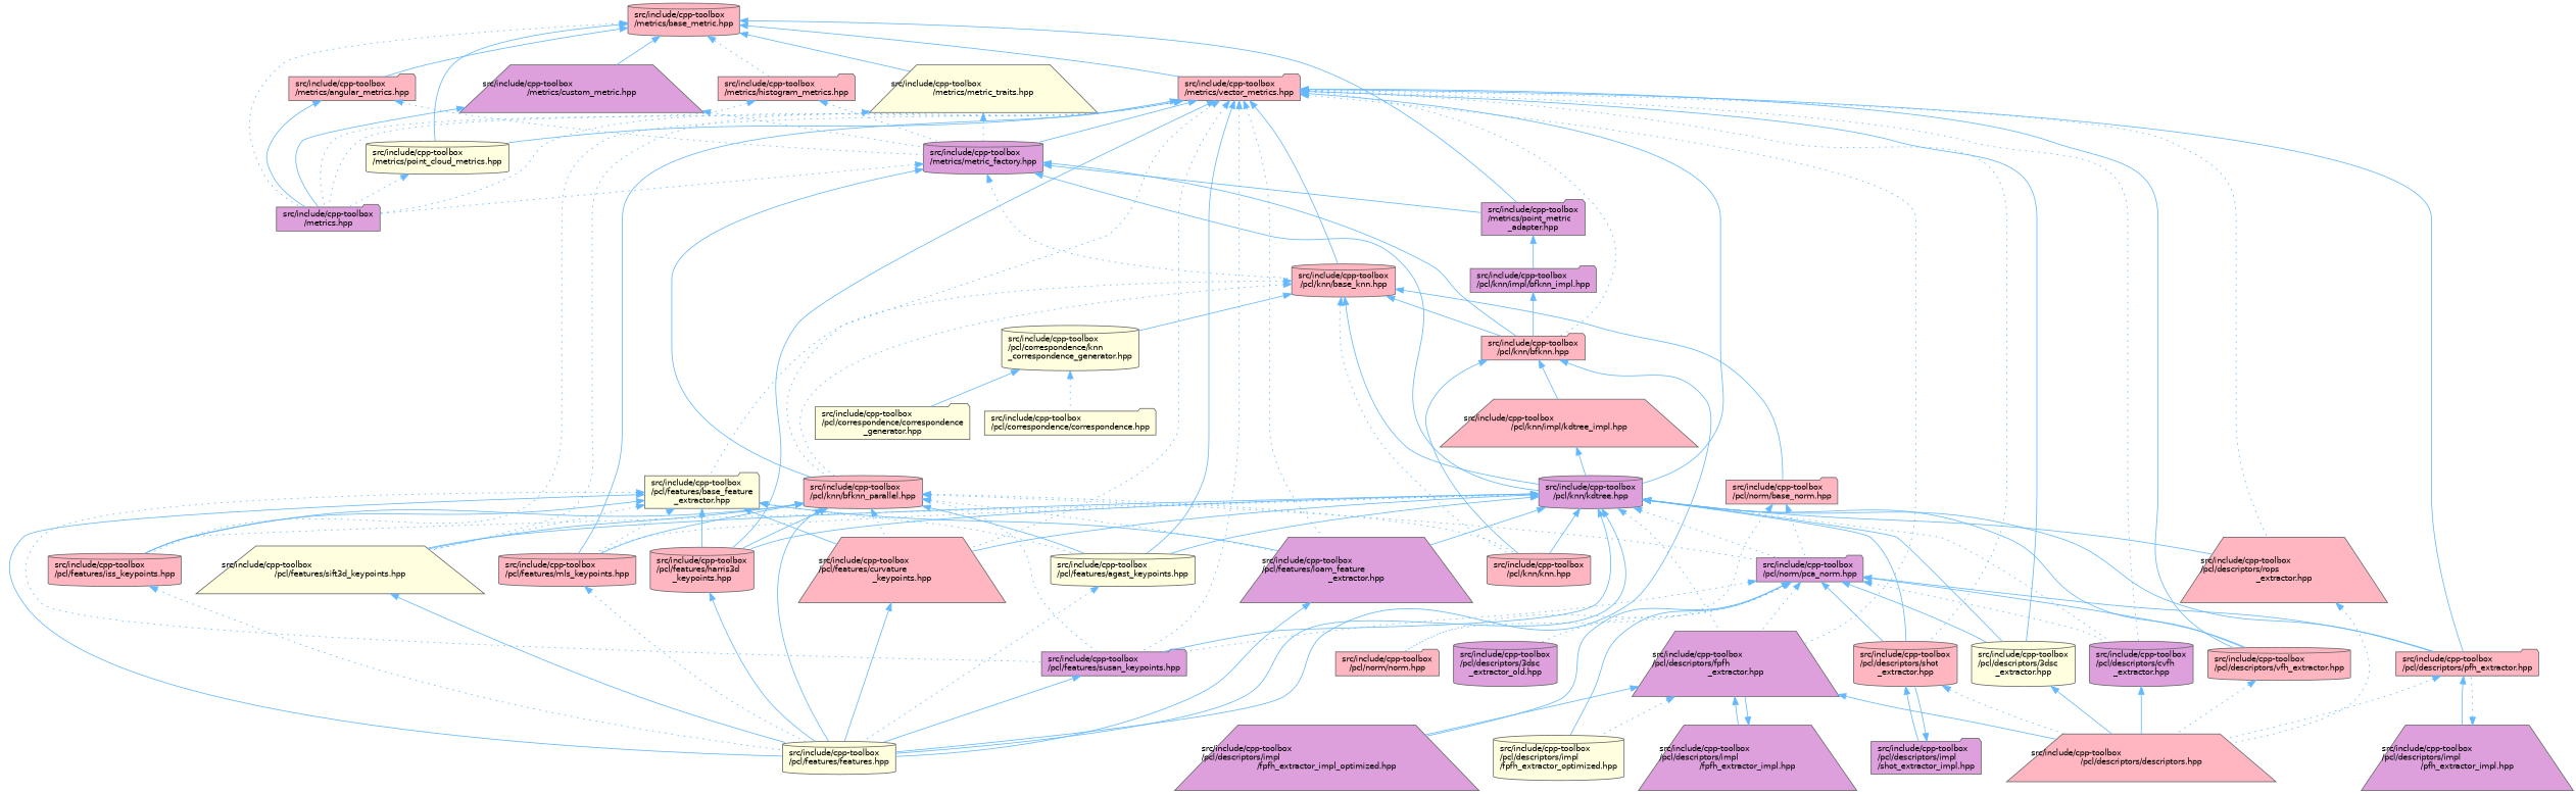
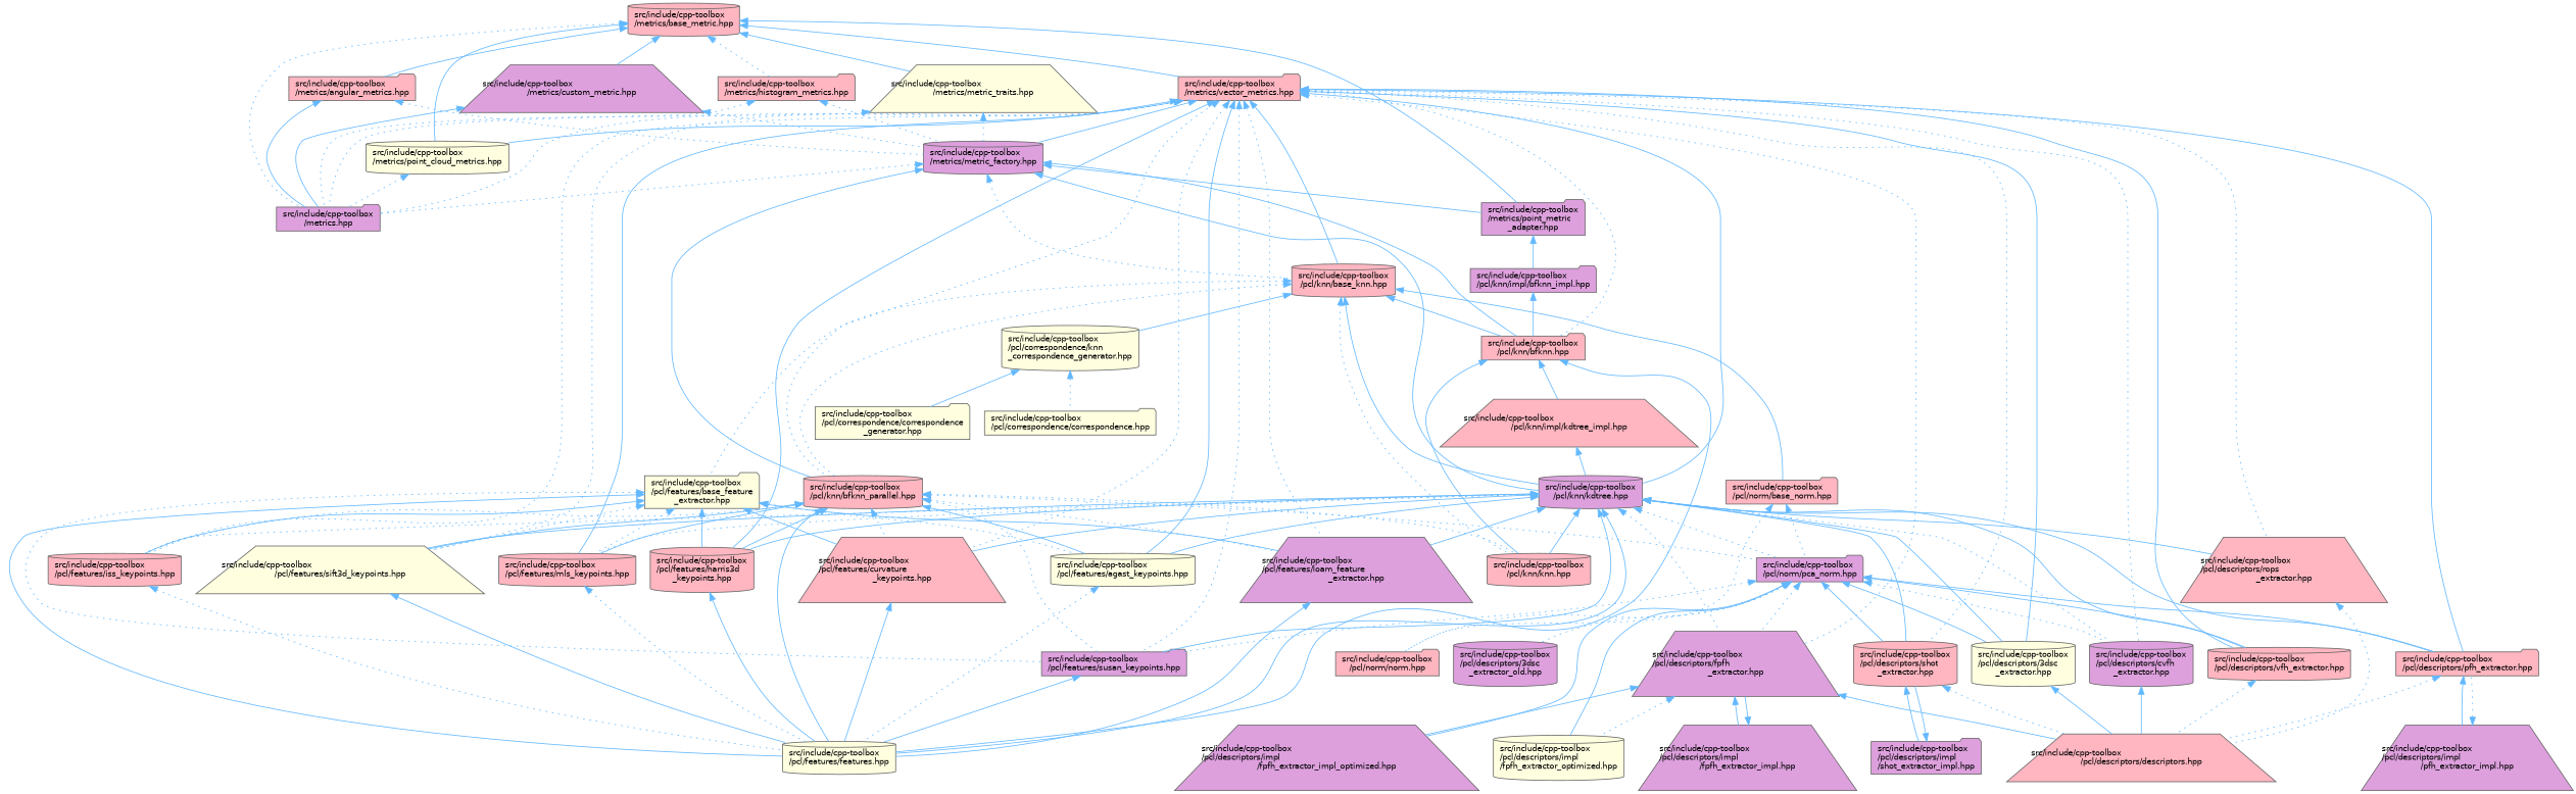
  digraph {
    node [color=grey40 fillcolor=lightpink fontname=Helvetica fontsize=10 shape=cylinder style=filled]
    edge [color=steelblue1 dir=back fontname=Helvetica fontsize=10 labelfontname=Helvetica labelfontsize=10 style=solid]
    n1 [color=gray40 fontcolor=black height=0.2 label="src/include/cpp-toolbox\l/metrics/base_metric.hpp" width=0.4]
    n2 [fillcolor=plum height=0.2 label="src/include/cpp-toolbox\l/metrics.hpp" shape=folder width=0.4]
    n3 [height=0.2 label="src/include/cpp-toolbox\l/metrics/angular_metrics.hpp" shape=folder width=0.4]
    n4 [fillcolor=plum height=0.2 label="src/include/cpp-toolbox\l/metrics/custom_metric.hpp" shape=trapezium width=0.4]
    n5 [height=0.2 label="src/include/cpp-toolbox\l/metrics/histogram_metrics.hpp" shape=folder width=0.4]
    n6 [fillcolor=lightyellow height=0.2 label="src/include/cpp-toolbox\l/metrics/metric_traits.hpp" shape=trapezium width=0.4]
    n7 [fillcolor=lightyellow height=0.2 label="src/include/cpp-toolbox\l/metrics/point_cloud_metrics.hpp" width=0.4]
    n8 [height=0.2 label="src/include/cpp-toolbox\l/metrics/vector_metrics.hpp" shape=folder width=0.4]
    n9 [fillcolor=plum height=0.2 label="src/include/cpp-toolbox\l/metrics/point_metric\l_adapter.hpp" shape=folder width=0.4]
    n10 [fillcolor=plum height=0.2 label="src/include/cpp-toolbox\l/metrics/metric_factory.hpp" width=0.4]
    n11 [height=0.2 label="src/include/cpp-toolbox\l/pcl/knn/bfknn.hpp" shape=folder width=0.4]
    n12 [fillcolor=plum height=0.2 label="src/include/cpp-toolbox\l/pcl/knn/kdtree.hpp" width=0.4]
    n13 [height=0.2 label="src/include/cpp-toolbox\l/pcl/knn/base_knn.hpp" width=0.4]
    n14 [height=0.2 label="src/include/cpp-toolbox\l/pcl/knn/bfknn_parallel.hpp" width=0.4]
    n15 [fillcolor=lightyellow height=0.2 label="src/include/cpp-toolbox\l/pcl/descriptors/3dsc\l_extractor.hpp" width=0.4]
    n16 [fillcolor=plum height=0.2 label="src/include/cpp-toolbox\l/pcl/descriptors/cvfh\l_extractor.hpp" width=0.4]
    n17 [fillcolor=plum height=0.2 label="src/include/cpp-toolbox\l/pcl/descriptors/fpfh\l_extractor.hpp" shape=trapezium width=0.4]
    n18 [height=0.2 label="src/include/cpp-toolbox\l/pcl/descriptors/pfh_extractor.hpp" shape=folder width=0.4]
    n19 [height=0.2 label="src/include/cpp-toolbox\l/pcl/descriptors/rops\l_extractor.hpp" shape=trapezium width=0.4]
    n20 [height=0.2 label="src/include/cpp-toolbox\l/pcl/descriptors/shot\l_extractor.hpp" width=0.4]
    n21 [height=0.2 label="src/include/cpp-toolbox\l/pcl/descriptors/vfh_extractor.hpp" width=0.4]
    n22 [fillcolor=lightyellow height=0.2 label="src/include/cpp-toolbox\l/pcl/features/agast_keypoints.hpp" width=0.4]
    n23 [height=0.2 label="src/include/cpp-toolbox\l/pcl/features/curvature\l_keypoints.hpp" shape=trapezium width=0.4]
    n24 [height=0.2 label="src/include/cpp-toolbox\l/pcl/features/harris3d\l_keypoints.hpp" width=0.4]
    n25 [height=0.2 label="src/include/cpp-toolbox\l/pcl/features/iss_keypoints.hpp" width=0.4]
    n26 [fillcolor=plum height=0.2 label="src/include/cpp-toolbox\l/pcl/features/loam_feature\l_extractor.hpp" shape=trapezium width=0.4]
    n27 [height=0.2 label="src/include/cpp-toolbox\l/pcl/features/mls_keypoints.hpp" width=0.4]
    n28 [fillcolor=lightyellow height=0.2 label="src/include/cpp-toolbox\l/pcl/features/sift3d_keypoints.hpp" shape=trapezium width=0.4]
    n29 [fillcolor=plum height=0.2 label="src/include/cpp-toolbox\l/pcl/features/susan_keypoints.hpp" shape=folder width=0.4]
    n30 [fillcolor=plum height=0.2 label="src/include/cpp-toolbox\l/pcl/knn/impl/bfknn_impl.hpp" shape=folder width=0.4]
    n31 [fillcolor=lightyellow height=0.2 label="src/include/cpp-toolbox\l/pcl/features/features.hpp" width=0.4]
    n32 [height=0.2 label="src/include/cpp-toolbox\l/pcl/knn/impl/kdtree_impl.hpp" shape=trapezium width=0.4]
    n33 [height=0.2 label="src/include/cpp-toolbox\l/pcl/knn/knn.hpp" width=0.4]
    n34 [fillcolor=plum height=0.2 label="src/include/cpp-toolbox\l/pcl/norm/pca_norm.hpp" shape=folder width=0.4]
    n35 [fillcolor=lightyellow height=0.2 label="src/include/cpp-toolbox\l/pcl/correspondence/knn\l_correspondence_generator.hpp" width=0.4]
    n36 [fillcolor=lightyellow height=0.2 label="src/include/cpp-toolbox\l/pcl/features/base_feature\l_extractor.hpp" shape=folder width=0.4]
    n37 [height=0.2 label="src/include/cpp-toolbox\l/pcl/norm/base_norm.hpp" shape=folder width=0.4]
    n38 [height=0.2 label="src/include/cpp-toolbox\l/pcl/descriptors/descriptors.hpp" shape=trapezium width=0.4]
    n39 [fillcolor=plum height=0.2 label="src/include/cpp-toolbox\l/pcl/descriptors/impl\l/fpfh_extractor_impl.hpp" shape=trapezium width=0.4]
    n40 [fillcolor=plum height=0.2 label="src/include/cpp-toolbox\l/pcl/descriptors/impl\l/fpfh_extractor_impl_optimized.hpp" shape=trapezium width=0.4]
    n41 [fillcolor=lightyellow height=0.2 label="src/include/cpp-toolbox\l/pcl/descriptors/impl\l/fpfh_extractor_optimized.hpp" width=0.4]
    n42 [fillcolor=plum height=0.2 label="src/include/cpp-toolbox\l/pcl/descriptors/impl\l/pfh_extractor_impl.hpp" shape=trapezium width=0.4]
    n43 [fillcolor=plum height=0.2 label="src/include/cpp-toolbox\l/pcl/descriptors/impl\l/shot_extractor_impl.hpp" shape=folder width=0.4]
    n44 [fillcolor=plum height=0.2 label="src/include/cpp-toolbox\l/pcl/descriptors/3dsc\l_extractor_old.hpp" width=0.4]
    n45 [height=0.2 label="src/include/cpp-toolbox\l/pcl/norm/norm.hpp" shape=folder width=0.4]
    n46 [fillcolor=lightyellow height=0.2 label="src/include/cpp-toolbox\l/pcl/correspondence/correspondence.hpp" shape=folder width=0.4]
    n47 [fillcolor=lightyellow height=0.2 label="src/include/cpp-toolbox\l/pcl/correspondence/correspondence\l_generator.hpp" shape=folder width=0.4]
    n1 -> n2 [style=dotted]
    n1 -> n3
    n1 -> n4
    n1 -> n5 [style=dotted]
    n1 -> n6
    n1 -> n7
    n1 -> n8
    n1 -> n9
    n3 -> n2
    n3 -> n10 [style=dotted]
    n4 -> n2
    n4 -> n10 [style=dotted]
    n5 -> n2 [style=dotted]
    n5 -> n10 [style=dotted]
    n6 -> n2 [style=dotted]
    n6 -> n10 [style=dotted]
    n7 -> n2 [style=dotted]
    n8 -> n2 [style=dotted]
    n8 -> n7
    n8 -> n10
    n8 -> n11 [style=dotted]
    n8 -> n12
    n8 -> n13
    n8 -> n14 [style=dotted]
    n8 -> n15
    n8 -> n16 [style=dotted]
    n8 -> n17 [style=dotted]
    n8 -> n18
    n8 -> n19 [style=dotted]
    n8 -> n20 [style=dotted]
    n8 -> n21
    n8 -> n22
    n8 -> n23 [style=dotted]
    n8 -> n24
    n8 -> n25 [style=dotted]
    n8 -> n26 [style=dotted]
    n8 -> n27
    n8 -> n28 [style=dotted]
    n8 -> n29 [style=dotted]
    n9 -> n30
    n10 -> n2 [style=dotted]
    n10 -> n9
    n10 -> n11
    n10 -> n12
    n10 -> n13 [style=dotted]
    n10 -> n14
    n11 -> n31
    n11 -> n32
    n11 -> n33
    n12 -> n15
    n12 -> n16 [style=dotted]
    n12 -> n17 [style=dotted]
    n12 -> n18
    n12 -> n19
    n12 -> n20
    n12 -> n21
    n12 -> n22
    n12 -> n23
    n12 -> n24
    n12 -> n25 [style=dotted]
    n12 -> n26
    n12 -> n27 [style=dotted]
    n12 -> n28
    n12 -> n29
    n12 -> n31
    n12 -> n33
    n12 -> n34 [style=dotted]
    n13 -> n11
    n13 -> n12
    n13 -> n14 [style=dotted]
    n13 -> n33 [style=dotted]
    n13 -> n35
    n13 -> n36 [style=dotted]
    n13 -> n37
    n14 -> n22
    n14 -> n23 [style=dotted]
    n14 -> n24
-   n14 -> n25
+   n14 -> n25 [style=dotted]
    n14 -> n26 [style=dotted]
    n14 -> n27
    n14 -> n28
    n14 -> n29 [style=dotted]
    n14 -> n31
    n14 -> n33 [style=dotted]
    n14 -> n34 [style=dotted]
    n15 -> n38
    n16 -> n38
    n17 -> n38
    n17 -> n39
    n17 -> n40
    n17 -> n41 [style=dotted]
    n18 -> n38 [style=dotted]
    n18 -> n42
    n19 -> n38 [style=dotted]
    n20 -> n38 [style=dotted]
    n20 -> n43
    n21 -> n38 [style=dotted]
    n22 -> n31 [style=dotted]
    n23 -> n31
    n24 -> n31
    n25 -> n31 [style=dotted]
    n26 -> n31
    n27 -> n31 [style=dotted]
    n28 -> n31
    n29 -> n31
    n30 -> n11
    n32 -> n12
    n34 -> n15
    n34 -> n16 [style=dotted]
    n34 -> n17 [style=dotted]
    n34 -> n18
    n34 -> n20
    n34 -> n21
    n34 -> n29 [style=dotted]
    n34 -> n40
    n34 -> n41
    n34 -> n44 [style=dotted]
    n34 -> n45 [style=dotted]
    n35 -> n46 [style=dotted]
    n35 -> n47
    n36 -> n22 [style=dotted]
    n36 -> n23
    n36 -> n24
    n36 -> n25
    n36 -> n26
    n36 -> n27 [style=dotted]
    n36 -> n28 [style=dotted]
    n36 -> n29 [style=dotted]
    n36 -> n31
    n37 -> n34 [style=dotted]
    n37 -> n45 [style=dotted]
    n39 -> n17
    n42 -> n18 [style=dotted]
    n43 -> n20
  }
